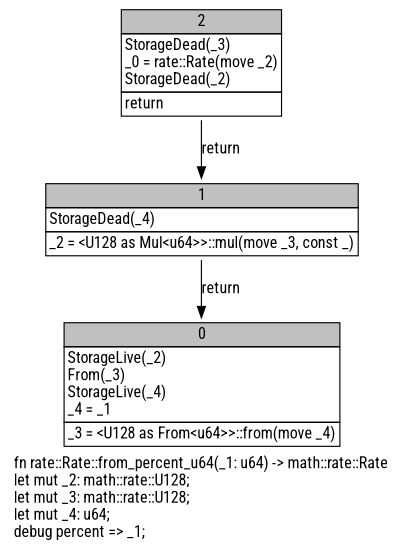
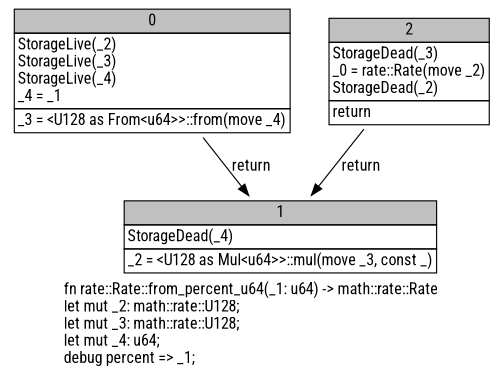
  digraph {
    fontname="Roboto Condensed"
    label=<fn rate::Rate::from_percent_u64(_1: u64) -&gt; math::rate::Rate<br align="left"/>let mut _2: math::rate::U128;<br align="left"/>let mut _3: math::rate::U128;<br align="left"/>let mut _4: u64;<br align="left"/>debug percent =&gt; _1;<br align="left"/>>
    node [fontname="Roboto Condensed" shape=none]
    edge [fontname="Roboto Condensed"]
-   n1 [label=<<table border="0" cellborder="1" cellspacing="0"><tr><td bgcolor="gray" align="center" colspan="1">0</td></tr><tr><td align="left" balign="left">StorageLive(_2)<br/>From(_3)<br/>StorageLive(_4)<br/>_4 = _1<br/></td></tr><tr><td align="left">_3 = &lt;U128 as From&lt;u64&gt;&gt;::from(move _4)</td></tr></table>>]
+   n1 [label=<<table border="0" cellborder="1" cellspacing="0"><tr><td bgcolor="gray" align="center" colspan="1">0</td></tr><tr><td align="left" balign="left">StorageLive(_2)<br/>StorageLive(_3)<br/>StorageLive(_4)<br/>_4 = _1<br/></td></tr><tr><td align="left">_3 = &lt;U128 as From&lt;u64&gt;&gt;::from(move _4)</td></tr></table>>]
    n2 [label=<<table border="0" cellborder="1" cellspacing="0"><tr><td bgcolor="gray" align="center" colspan="1">1</td></tr><tr><td align="left" balign="left">StorageDead(_4)<br/></td></tr><tr><td align="left">_2 = &lt;U128 as Mul&lt;u64&gt;&gt;::mul(move _3, const _)</td></tr></table>>]
    n3 [label=<<table border="0" cellborder="1" cellspacing="0"><tr><td bgcolor="gray" align="center" colspan="1">2</td></tr><tr><td align="left" balign="left">StorageDead(_3)<br/>_0 = rate::Rate(move _2)<br/>StorageDead(_2)<br/></td></tr><tr><td align="left">return</td></tr></table>>]
-   n2 -> n1 [label=return]
+   n1 -> n2 [label=return]
    n3 -> n2 [label=return]
  }
